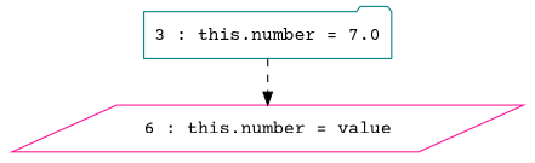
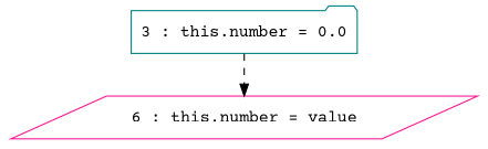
  digraph {
    fontname="Courier Prime"
    node [fontname="Courier Prime"]
-   "3 : this.number = 0.0" [color=teal shape=folder label="3 : this.number = 7.0"]
+   "3 : this.number = 0.0" [color=teal shape=folder]
    "6 : this.number = value" [color=deeppink shape=parallelogram]
    "3 : this.number = 0.0" -> "6 : this.number = value" [style=dashed fontname="Courier Prime"]
  }
